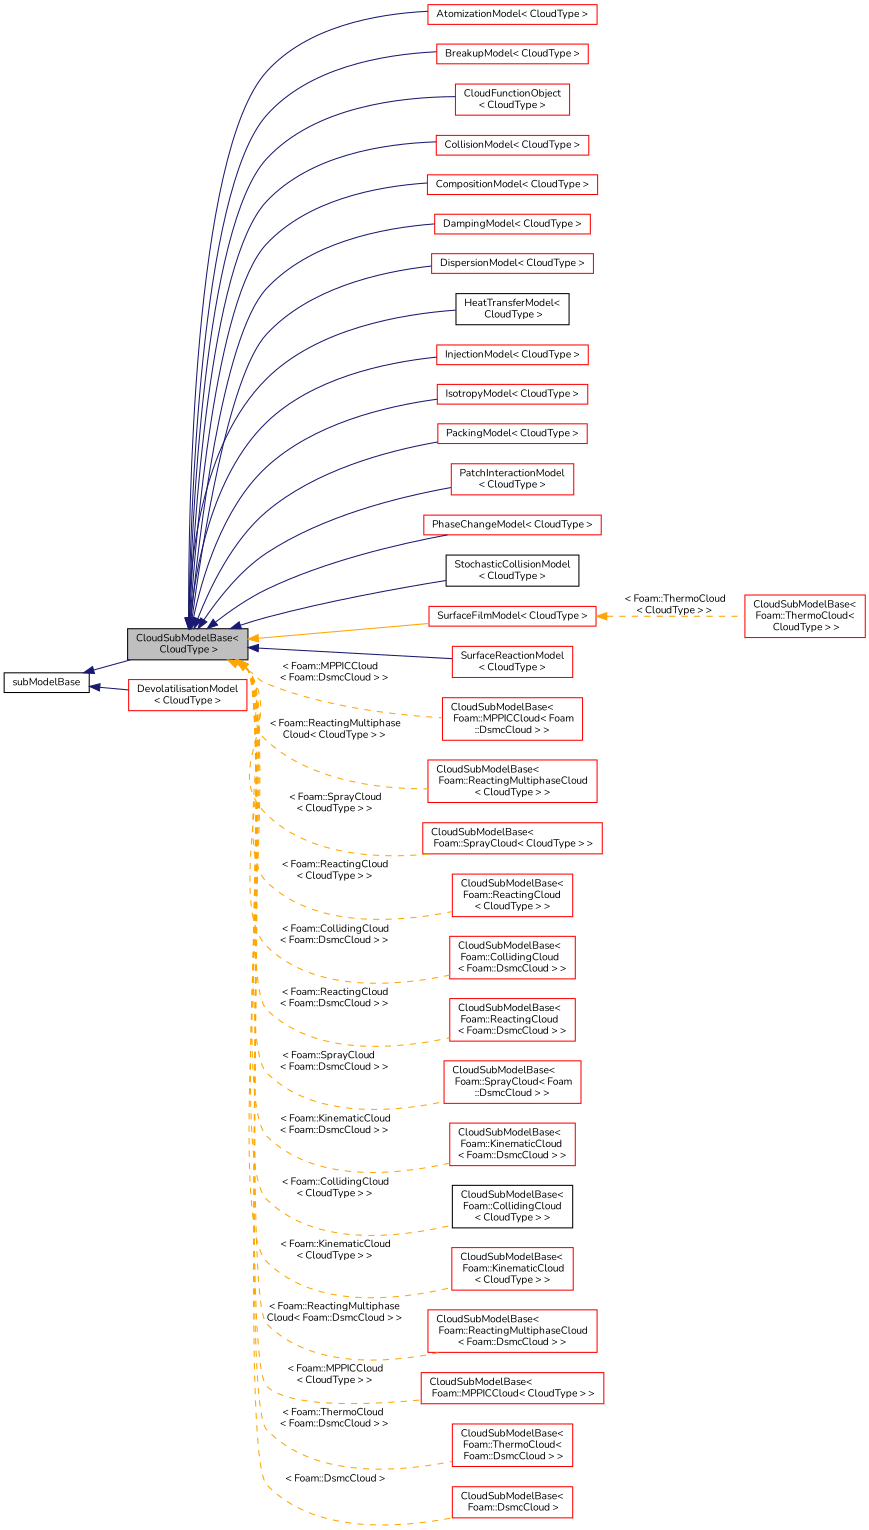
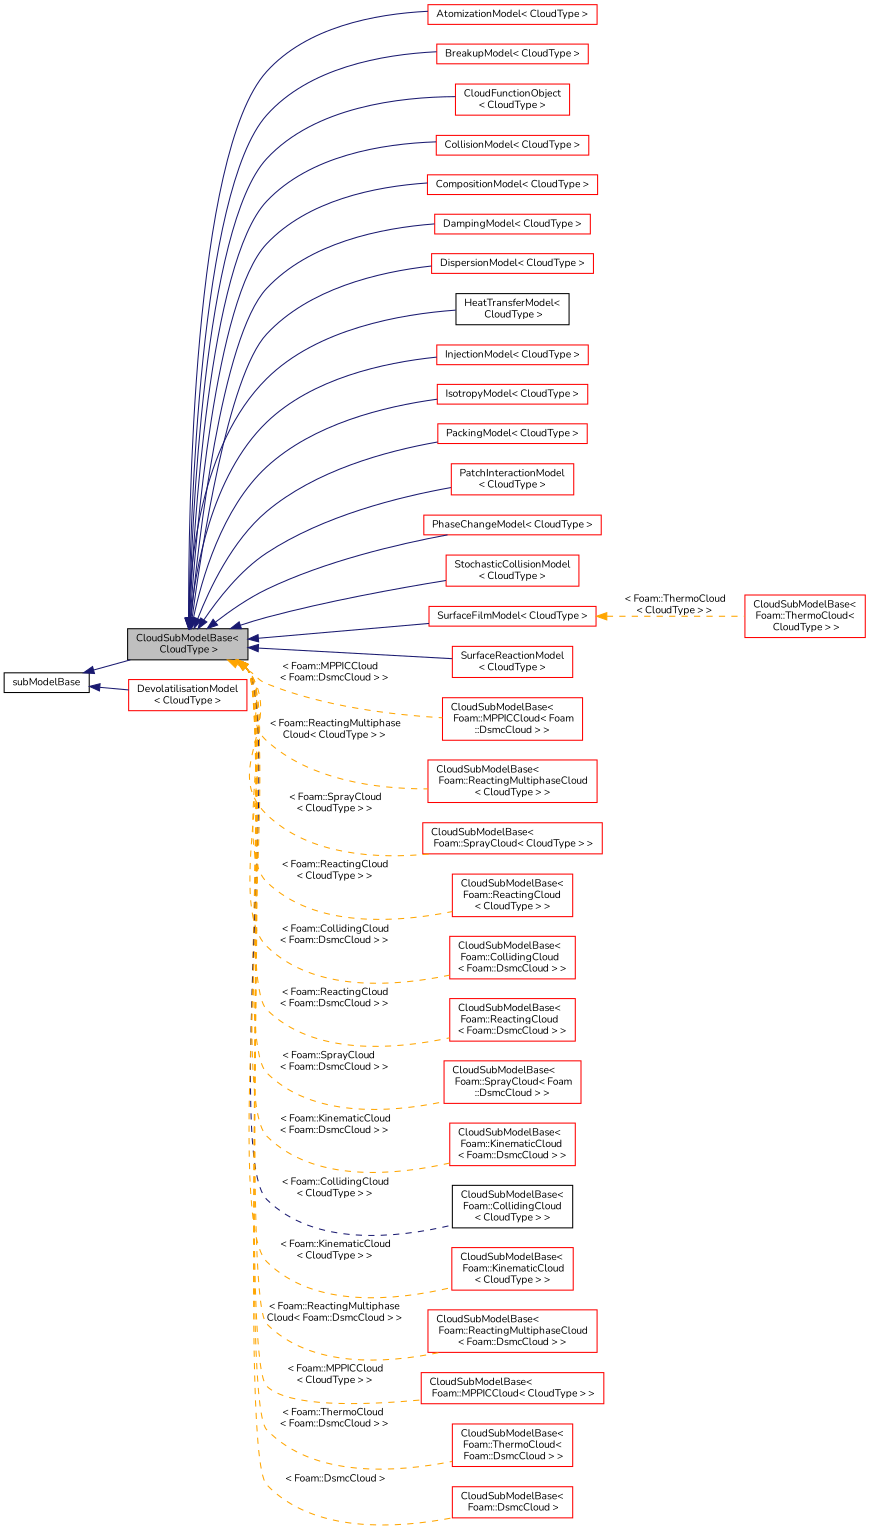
  digraph {
    fontname=Nunito
    rankdir=LR
    node [color=red fontname=Nunito fontsize=10 shape=record]
    edge [color=midnightblue dir=back fontname=Nunito fontsize=10 labelfontname=FreeSans labelfontsize=10 style=solid]
    n1 [color=black fillcolor=grey75 fontcolor=black height=0.2 label="CloudSubModelBase\<\l CloudType \>" style=filled width=0.4]
    n2 [height=0.2 label="AtomizationModel\< CloudType \>" width=0.4]
    n3 [height=0.2 label="BreakupModel\< CloudType \>" width=0.4]
    n4 [height=0.2 label="CloudFunctionObject\l\< CloudType \>" width=0.4]
    n5 [height=0.2 label="CollisionModel\< CloudType \>" width=0.4]
    n6 [height=0.2 label="CompositionModel\< CloudType \>" width=0.4]
    n7 [height=0.2 label="DampingModel\< CloudType \>" width=0.4]
    n8 [height=0.2 label="DispersionModel\< CloudType \>" width=0.4]
    n9 [color=black height=0.2 label="HeatTransferModel\<\l CloudType \>" width=0.4]
    n10 [height=0.2 label="InjectionModel\< CloudType \>" width=0.4]
    n11 [height=0.2 label="IsotropyModel\< CloudType \>" width=0.4]
    n12 [height=0.2 label="PackingModel\< CloudType \>" width=0.4]
    n13 [height=0.2 label="PatchInteractionModel\l\< CloudType \>" width=0.4]
    n14 [height=0.2 label="PhaseChangeModel\< CloudType \>" width=0.4]
-   n15 [color=black height=0.2 label="StochasticCollisionModel\l\< CloudType \>" width=0.4]
+   n15 [height=0.2 label="StochasticCollisionModel\l\< CloudType \>" width=0.4]
    n16 [height=0.2 label="SurfaceFilmModel\< CloudType \>" width=0.4]
    n17 [height=0.2 label="SurfaceReactionModel\l\< CloudType \>" width=0.4]
    n18 [height=0.2 label="CloudSubModelBase\<\l Foam::MPPICCloud\< Foam\l::DsmcCloud \> \>" width=0.4]
    n19 [height=0.2 label="CloudSubModelBase\<\l Foam::ReactingMultiphaseCloud\l\< CloudType \> \>" width=0.4]
    n20 [height=0.2 label="CloudSubModelBase\<\l Foam::SprayCloud\< CloudType \> \>" width=0.4]
    n21 [height=0.2 label="CloudSubModelBase\<\l Foam::ReactingCloud\l\< CloudType \> \>" width=0.4]
    n22 [height=0.2 label="CloudSubModelBase\<\l Foam::CollidingCloud\l\< Foam::DsmcCloud \> \>" width=0.4]
    n23 [height=0.2 label="CloudSubModelBase\<\l Foam::ReactingCloud\l\< Foam::DsmcCloud \> \>" width=0.4]
    n24 [height=0.2 label="CloudSubModelBase\<\l Foam::SprayCloud\< Foam\l::DsmcCloud \> \>" width=0.4]
    n25 [height=0.2 label="CloudSubModelBase\<\l Foam::KinematicCloud\l\< Foam::DsmcCloud \> \>" width=0.4]
    n26 [color=black height=0.2 label="CloudSubModelBase\<\l Foam::CollidingCloud\l\< CloudType \> \>" width=0.4]
    n27 [height=0.2 label="CloudSubModelBase\<\l Foam::KinematicCloud\l\< CloudType \> \>" width=0.4]
    n28 [height=0.2 label="CloudSubModelBase\<\l Foam::ReactingMultiphaseCloud\l\< Foam::DsmcCloud \> \>" width=0.4]
    n29 [height=0.2 label="CloudSubModelBase\<\l Foam::MPPICCloud\< CloudType \> \>" width=0.4]
    n30 [height=0.2 label="CloudSubModelBase\<\l Foam::ThermoCloud\<\l Foam::DsmcCloud \> \>" width=0.4]
    n31 [height=0.2 label="CloudSubModelBase\<\l Foam::DsmcCloud \>" width=0.4]
    n32 [height=0.2 label="DevolatilisationModel\l\< CloudType \>" width=0.4]
    n33 [height=0.2 label="CloudSubModelBase\<\l Foam::ThermoCloud\<\l CloudType \> \>" width=0.4]
    n34 [color=black height=0.2 label=subModelBase width=0.4]
    n1 -> n2
    n1 -> n3
    n1 -> n4
    n1 -> n5
    n1 -> n6
    n1 -> n7
    n1 -> n8
    n1 -> n9
    n1 -> n10
    n1 -> n11
    n1 -> n12
    n1 -> n13
    n1 -> n14
    n1 -> n15
-   n1 -> n16 [color=orange]
+   n1 -> n16
    n1 -> n17
    n1 -> n18 [color=orange label=" \< Foam::MPPICCloud\l\< Foam::DsmcCloud \> \>" style=dashed]
    n1 -> n19 [color=orange label=" \< Foam::ReactingMultiphase\lCloud\< CloudType \> \>" style=dashed]
    n1 -> n20 [color=orange label=" \< Foam::SprayCloud\l\< CloudType \> \>" style=dashed]
    n1 -> n21 [color=orange label=" \< Foam::ReactingCloud\l\< CloudType \> \>" style=dashed]
    n1 -> n22 [color=orange label=" \< Foam::CollidingCloud\l\< Foam::DsmcCloud \> \>" style=dashed]
    n1 -> n23 [color=orange label=" \< Foam::ReactingCloud\l\< Foam::DsmcCloud \> \>" style=dashed]
    n1 -> n24 [color=orange label=" \< Foam::SprayCloud\l\< Foam::DsmcCloud \> \>" style=dashed]
    n1 -> n25 [color=orange label=" \< Foam::KinematicCloud\l\< Foam::DsmcCloud \> \>" style=dashed]
-   n1 -> n26 [color=orange label=" \< Foam::CollidingCloud\l\< CloudType \> \>" style=dashed]
+   n1 -> n26 [label=" \< Foam::CollidingCloud\l\< CloudType \> \>" style=dashed]
    n1 -> n27 [color=orange label=" \< Foam::KinematicCloud\l\< CloudType \> \>" style=dashed]
    n1 -> n28 [color=orange label=" \< Foam::ReactingMultiphase\lCloud\< Foam::DsmcCloud \> \>" style=dashed]
    n1 -> n29 [color=orange label=" \< Foam::MPPICCloud\l\< CloudType \> \>" style=dashed]
    n1 -> n30 [color=orange label=" \< Foam::ThermoCloud\l\< Foam::DsmcCloud \> \>" style=dashed]
    n1 -> n31 [color=orange label=" \< Foam::DsmcCloud \>" style=dashed]
    n16 -> n33 [color=orange label=" \< Foam::ThermoCloud\l\< CloudType \> \>" style=dashed]
    n34 -> n1
    n34 -> n32
  }
